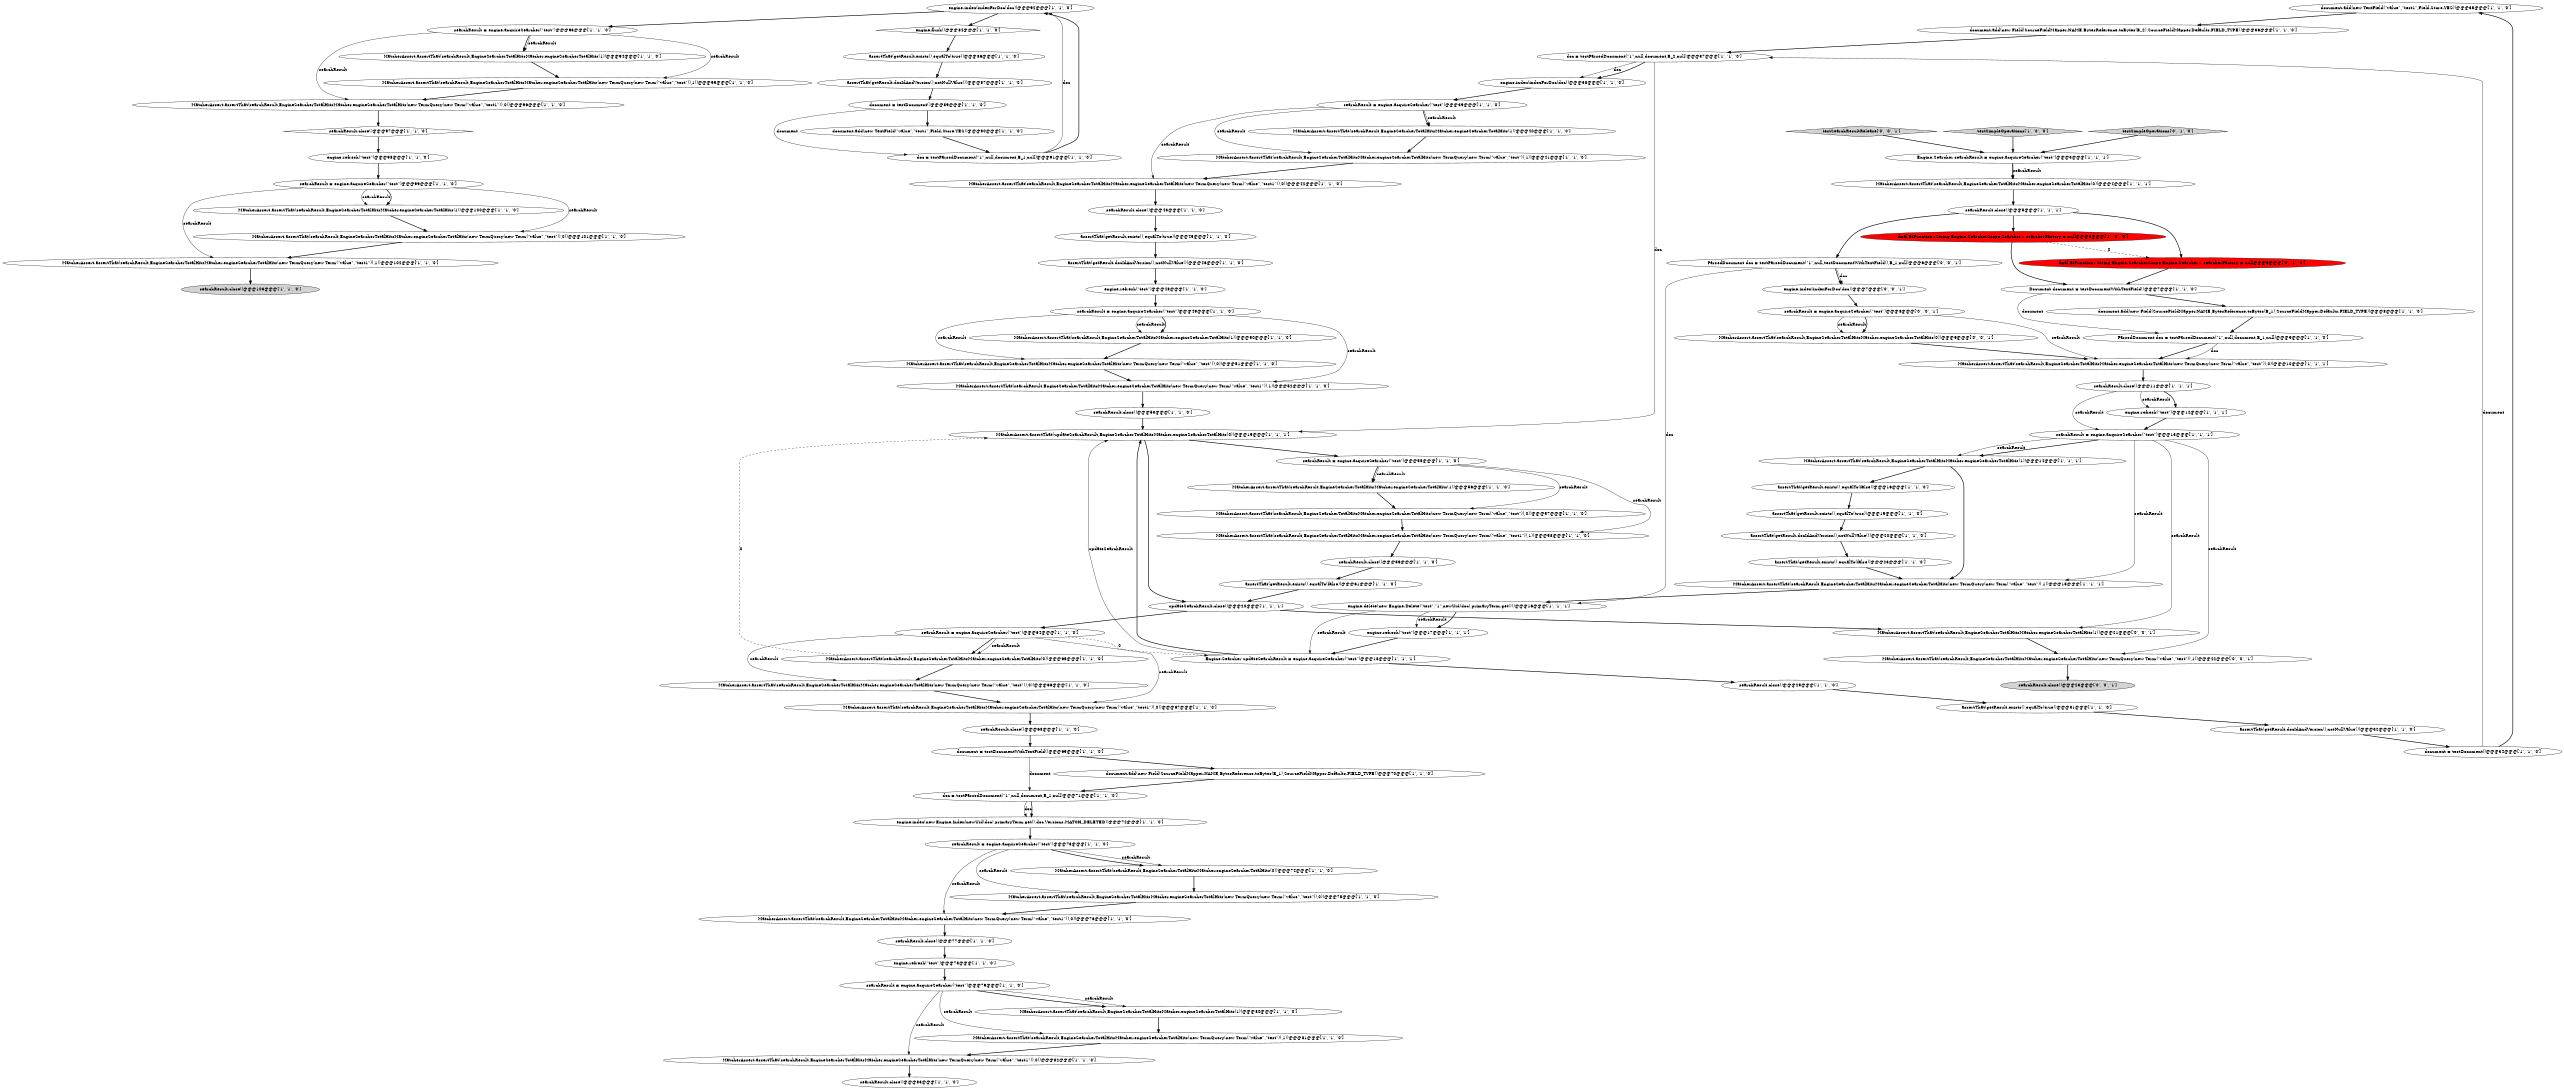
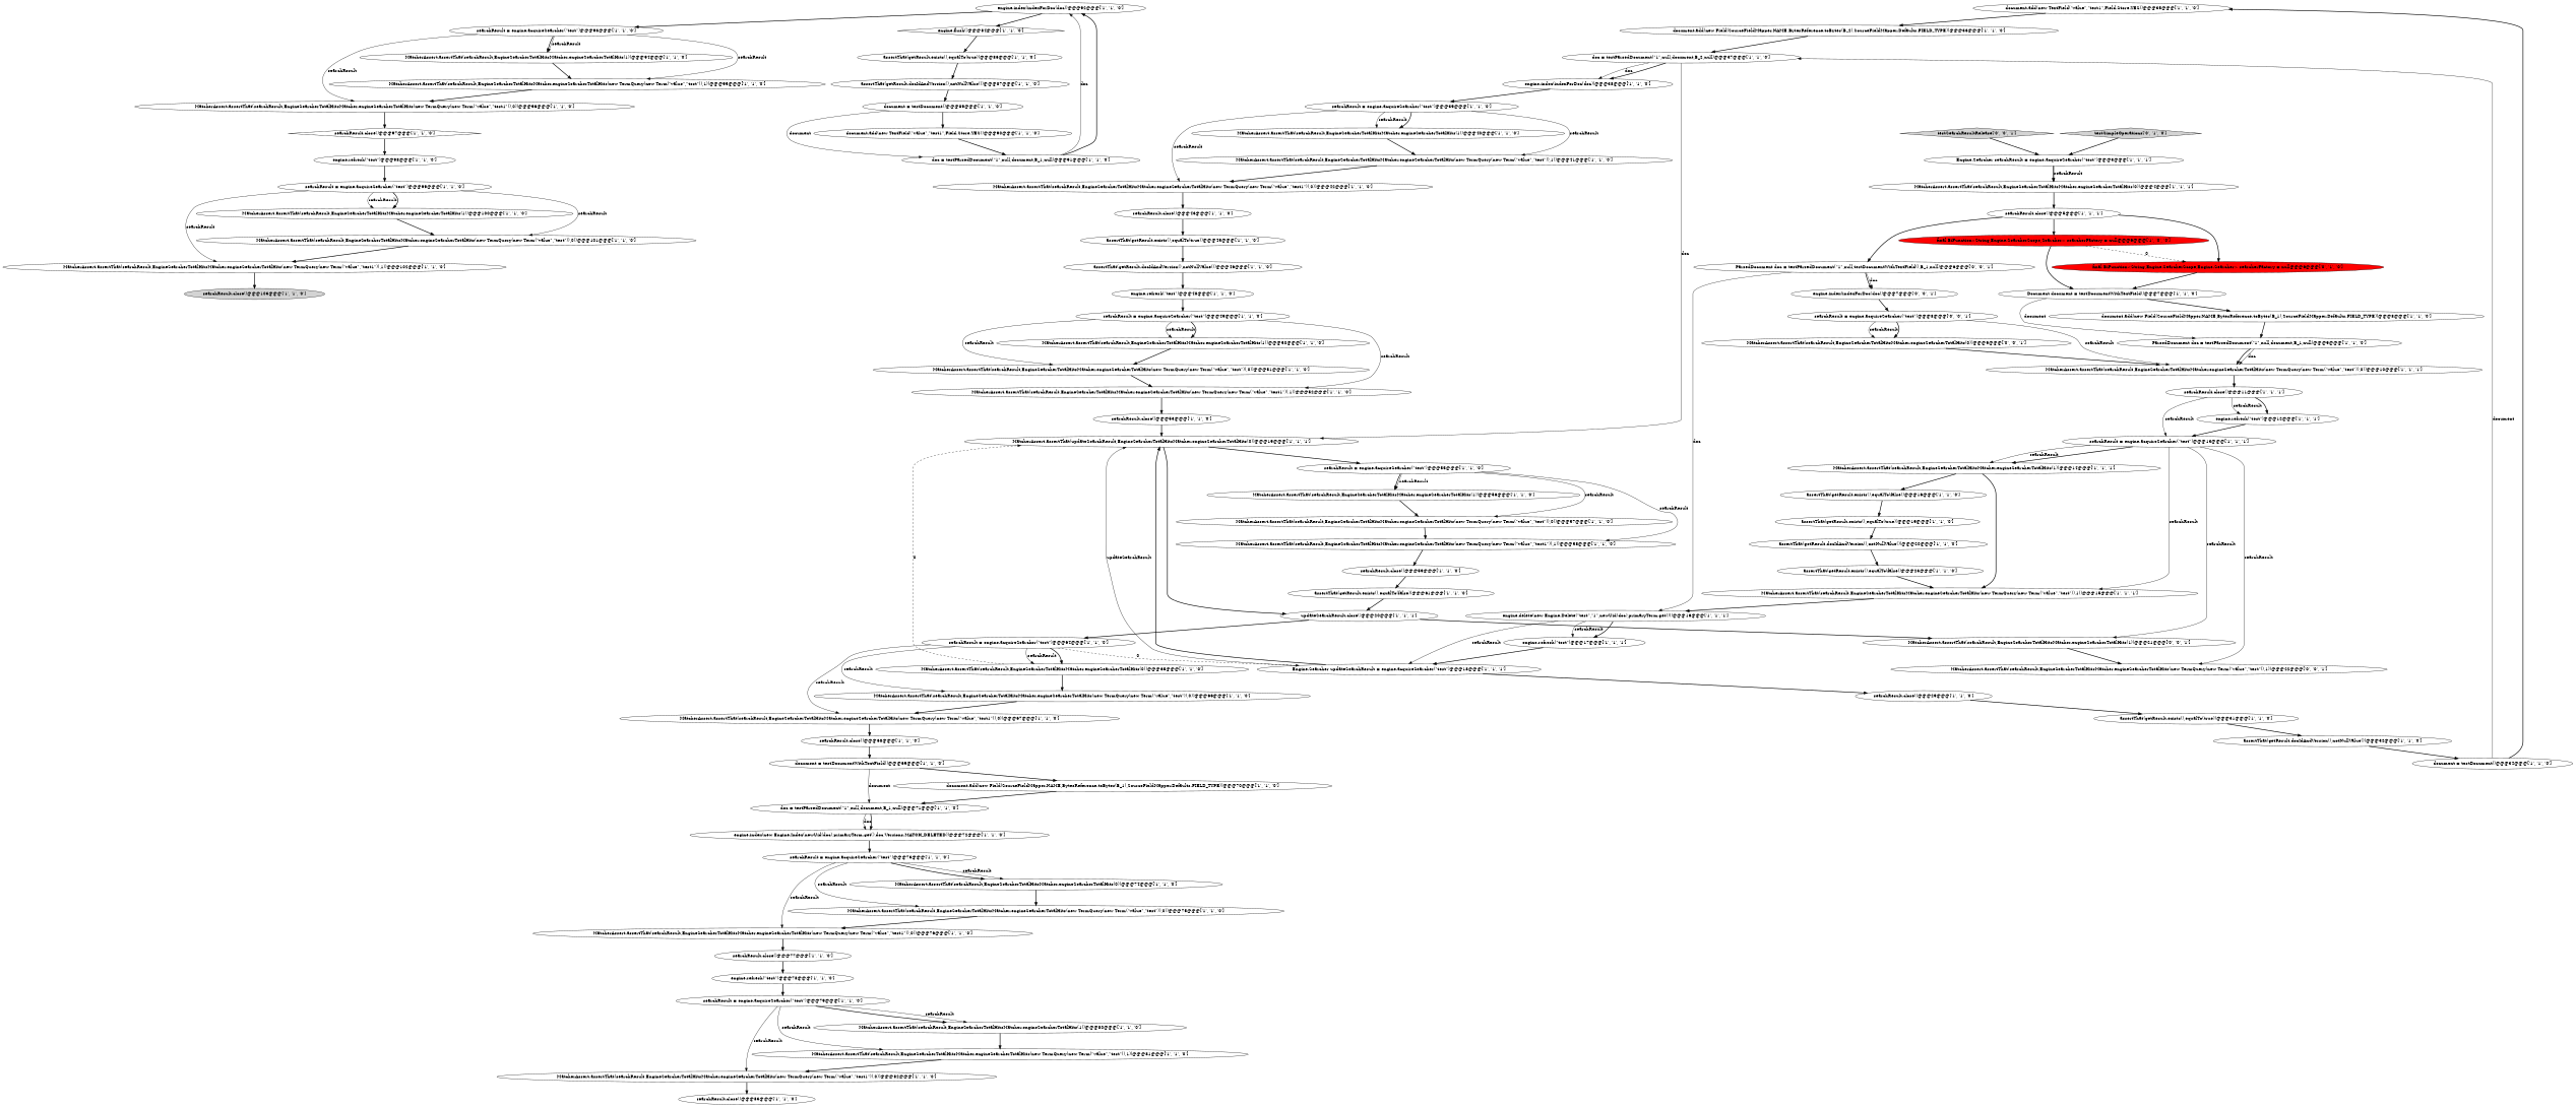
  digraph {
    node [fillcolor=white shape=ellipse style=filled]
    edge [style=bold]
    n1 [label="MatcherAssert.assertThat(searchResult,EngineSearcherTotalHitsMatcher.engineSearcherTotalHits(new TermQuery(new Term(\"value\",\"test1\")),1))@@@102@@@['1', '1', '0']"]
    n2 [fillcolor=lightgray label="searchResult.close()@@@103@@@['1', '1', '0']"]
    n3 [label="document.add(new TextField(\"value\",\"test1\",Field.Store.YES))@@@35@@@['1', '1', '0']"]
    n4 [label="document.add(new Field(SourceFieldMapper.NAME,BytesReference.toBytes(B_2),SourceFieldMapper.Defaults.FIELD_TYPE))@@@36@@@['1', '1', '0']"]
    n5 [label="doc = testParsedDocument(\"1\",null,document,B_2,null)@@@37@@@['1', '1', '0']"]
    n6 [label="engine.refresh(\"test\")@@@17@@@['1', '1', '1']"]
    n7 [label="Engine.Searcher updateSearchResult = engine.acquireSearcher(\"test\")@@@18@@@['1', '1', '1']"]
    n8 [label="MatcherAssert.assertThat(updateSearchResult,EngineSearcherTotalHitsMatcher.engineSearcherTotalHits(0))@@@19@@@['1', '1', '1']"]
    n9 [label="searchResult.close()@@@29@@@['1', '1', '0']"]
    n10 [label="searchResult = engine.acquireSearcher(\"test\")@@@55@@@['1', '1', '0']"]
    n11 [label="updateSearchResult.close()@@@20@@@['1', '1', '1']"]
    n12 [label="assertThat(getResult.exists(),equalTo(true))@@@31@@@['1', '1', '0']"]
    n13 [label="engine.index(indexForDoc(doc))@@@92@@@['1', '1', '0']"]
    n14 [label="searchResult = engine.acquireSearcher(\"test\")@@@93@@@['1', '1', '0']"]
    n15 [label="engine.flush()@@@84@@@['1', '1', '0']" shape=diamond]
    n16 [label="MatcherAssert.assertThat(searchResult,EngineSearcherTotalHitsMatcher.engineSearcherTotalHits(new TermQuery(new Term(\"value\",\"test1\")),0))@@@96@@@['1', '1', '0']"]
    n17 [label="MatcherAssert.assertThat(searchResult,EngineSearcherTotalHitsMatcher.engineSearcherTotalHits(1))@@@94@@@['1', '1', '0']"]
    n18 [label="MatcherAssert.assertThat(searchResult,EngineSearcherTotalHitsMatcher.engineSearcherTotalHits(new TermQuery(new Term(\"value\",\"test\")),1))@@@95@@@['1', '1', '0']"]
    n19 [label="searchResult.close()@@@11@@@['1', '1', '1']"]
    n20 [label="engine.refresh(\"test\")@@@12@@@['1', '1', '1']"]
    n21 [label="searchResult = engine.acquireSearcher(\"test\")@@@13@@@['1', '1', '1']"]
    n22 [label="MatcherAssert.assertThat(searchResult,EngineSearcherTotalHitsMatcher.engineSearcherTotalHits(new TermQuery(new Term(\"value\",\"test\")),1))@@@15@@@['1', '1', '1']"]
    n23 [label="MatcherAssert.assertThat(searchResult,EngineSearcherTotalHitsMatcher.engineSearcherTotalHits(1))@@@14@@@['1', '1', '1']"]
    n24 [label="MatcherAssert.assertThat(searchResult,EngineSearcherTotalHitsMatcher.engineSearcherTotalHits(1))@@@21@@@['0', '0', '1']"]
    n25 [label="MatcherAssert.assertThat(searchResult,EngineSearcherTotalHitsMatcher.engineSearcherTotalHits(new TermQuery(new Term(\"value\",\"test\")),1))@@@22@@@['0', '0', '1']"]
    n26 [label="engine.index(indexForDoc(doc))@@@7@@@['0', '0', '1']"]
    n27 [label="searchResult = engine.acquireSearcher(\"test\")@@@8@@@['0', '0', '1']"]
    n28 [label="MatcherAssert.assertThat(searchResult,EngineSearcherTotalHitsMatcher.engineSearcherTotalHits(new TermQuery(new Term(\"value\",\"test\")),0))@@@10@@@['1', '1', '1']"]
    n29 [label="MatcherAssert.assertThat(searchResult,EngineSearcherTotalHitsMatcher.engineSearcherTotalHits(0))@@@9@@@['0', '0', '1']"]
    n30 [label="MatcherAssert.assertThat(searchResult,EngineSearcherTotalHitsMatcher.engineSearcherTotalHits(new TermQuery(new Term(\"value\",\"test\")),1))@@@41@@@['1', '1', '0']"]
    n31 [label="MatcherAssert.assertThat(searchResult,EngineSearcherTotalHitsMatcher.engineSearcherTotalHits(new TermQuery(new Term(\"value\",\"test1\")),0))@@@42@@@['1', '1', '0']"]
    n32 [label="searchResult.close()@@@43@@@['1', '1', '0']"]
    n33 [label="MatcherAssert.assertThat(searchResult,EngineSearcherTotalHitsMatcher.engineSearcherTotalHits(new TermQuery(new Term(\"value\",\"test\")),0))@@@57@@@['1', '1', '0']"]
    n34 [label="MatcherAssert.assertThat(searchResult,EngineSearcherTotalHitsMatcher.engineSearcherTotalHits(new TermQuery(new Term(\"value\",\"test1\")),1))@@@58@@@['1', '1', '0']"]
    n35 [label="MatcherAssert.assertThat(searchResult,EngineSearcherTotalHitsMatcher.engineSearcherTotalHits(1))@@@56@@@['1', '1', '0']"]
    n36 [label="searchResult = engine.acquireSearcher(\"test\")@@@64@@@['1', '1', '0']"]
    n37 [label="searchResult.close()@@@59@@@['1', '1', '0']"]
    n38 [fillcolor=lightgray label="testSearchResultRelease['0', '0', '1']" shape=diamond]
    n39 [label="Engine.Searcher searchResult = engine.acquireSearcher(\"test\")@@@3@@@['1', '1', '1']"]
    n40 [label="MatcherAssert.assertThat(searchResult,EngineSearcherTotalHitsMatcher.engineSearcherTotalHits(0))@@@4@@@['1', '1', '1']"]
    n41 [label="assertThat(getResult.exists(),equalTo(false))@@@23@@@['1', '1', '0']"]
    n42 [label="engine.delete(new Engine.Delete(\"test\",\"1\",newUid(doc),primaryTerm.get()))@@@16@@@['1', '1', '1']"]
    n43 [label="searchResult.close()@@@83@@@['1', '1', '0']"]
    n44 [label="assertThat(getResult.exists(),equalTo(true))@@@86@@@['1', '1', '0']"]
    n45 [label="MatcherAssert.assertThat(searchResult,EngineSearcherTotalHitsMatcher.engineSearcherTotalHits(new TermQuery(new Term(\"value\",\"test1\")),0))@@@76@@@['1', '1', '0']"]
    n46 [label="searchResult.close()@@@77@@@['1', '1', '0']"]
    n47 [label="engine.refresh(\"test\")@@@78@@@['1', '1', '0']"]
    n48 [label="searchResult.close()@@@97@@@['1', '1', '0']" shape=diamond]
    n49 [label="assertThat(getResult.docIdAndVersion(),notNullValue())@@@32@@@['1', '1', '0']"]
    n50 [label="document = testDocument()@@@34@@@['1', '1', '0']"]
    n51 [label="assertThat(getResult.exists(),equalTo(true))@@@45@@@['1', '1', '0']"]
    n52 [label="assertThat(getResult.docIdAndVersion(),notNullValue())@@@46@@@['1', '1', '0']"]
    n53 [label="engine.refresh(\"test\")@@@98@@@['1', '1', '0']"]
    n54 [label="assertThat(getResult.exists(),equalTo(true))@@@19@@@['1', '1', '0']"]
    n55 [label="assertThat(getResult.docIdAndVersion(),notNullValue())@@@20@@@['1', '1', '0']"]
    n56 [label="searchResult.close()@@@53@@@['1', '1', '0']"]
    n57 [label="searchResult.close()@@@5@@@['1', '1', '1']"]
    n58 [fillcolor=red label="final BiFunction<String,Engine.SearcherScope,Engine.Searcher> searcherFactory = null@@@6@@@['0', '1', '0']"]
    n59 [fillcolor=red label="final BiFunction<String,Engine.SearcherScope,Searcher> searcherFactory = null@@@6@@@['1', '0', '0']"]
    n60 [label="ParsedDocument doc = testParsedDocument(\"1\",null,testDocumentWithTextField(),B_1,null)@@@6@@@['0', '0', '1']"]
    n61 [label="engine.index(indexForDoc(doc))@@@38@@@['1', '1', '0']"]
    n62 [label="searchResult = engine.acquireSearcher(\"test\")@@@39@@@['1', '1', '0']"]
    n63 [label="searchResult = engine.acquireSearcher(\"test\")@@@99@@@['1', '1', '0']"]
    n64 [label="assertThat(getResult.exists(),equalTo(false))@@@61@@@['1', '1', '0']"]
    n65 [label="assertThat(getResult.exists(),equalTo(false))@@@16@@@['1', '1', '0']"]
    n66 [label="ParsedDocument doc = testParsedDocument(\"1\",null,document,B_1,null)@@@9@@@['1', '1', '0']"]
    n67 [label="searchResult = engine.acquireSearcher(\"test\")@@@79@@@['1', '1', '0']"]
    n68 [label="MatcherAssert.assertThat(searchResult,EngineSearcherTotalHitsMatcher.engineSearcherTotalHits(1))@@@80@@@['1', '1', '0']"]
    n69 [label="MatcherAssert.assertThat(searchResult,EngineSearcherTotalHitsMatcher.engineSearcherTotalHits(new TermQuery(new Term(\"value\",\"test\")),1))@@@81@@@['1', '1', '0']"]
    n70 [label="MatcherAssert.assertThat(searchResult,EngineSearcherTotalHitsMatcher.engineSearcherTotalHits(new TermQuery(new Term(\"value\",\"test1\")),0))@@@82@@@['1', '1', '0']"]
    n71 [label="assertThat(getResult.docIdAndVersion(),notNullValue())@@@87@@@['1', '1', '0']"]
    n72 [label="document = testDocument()@@@89@@@['1', '1', '0']"]
    n73 [label="doc = testParsedDocument(\"1\",null,document,B_1,null)@@@91@@@['1', '1', '0']"]
    n74 [label="document.add(new TextField(\"value\",\"test1\",Field.Store.YES))@@@90@@@['1', '1', '0']"]
    n75 [label="MatcherAssert.assertThat(searchResult,EngineSearcherTotalHitsMatcher.engineSearcherTotalHits(new TermQuery(new Term(\"value\",\"test1\")),1))@@@52@@@['1', '1', '0']"]
    n76 [label="engine.refresh(\"test\")@@@48@@@['1', '1', '0']"]
    n77 [label="searchResult = engine.acquireSearcher(\"test\")@@@49@@@['1', '1', '0']"]
    n78 [label="doc = testParsedDocument(\"1\",null,document,B_1,null)@@@71@@@['1', '1', '0']"]
    n79 [label="engine.index(new Engine.Index(newUid(doc),primaryTerm.get(),doc,Versions.MATCH_DELETED))@@@72@@@['1', '1', '0']"]
    n80 [label="searchResult = engine.acquireSearcher(\"test\")@@@73@@@['1', '1', '0']"]
    n81 [label="MatcherAssert.assertThat(searchResult,EngineSearcherTotalHitsMatcher.engineSearcherTotalHits(0))@@@74@@@['1', '1', '0']"]
    n82 [label="MatcherAssert.assertThat(searchResult,EngineSearcherTotalHitsMatcher.engineSearcherTotalHits(new TermQuery(new Term(\"value\",\"test\")),0))@@@75@@@['1', '1', '0']"]
    n83 [label="MatcherAssert.assertThat(searchResult,EngineSearcherTotalHitsMatcher.engineSearcherTotalHits(new TermQuery(new Term(\"value\",\"test1\")),0))@@@67@@@['1', '1', '0']"]
    n84 [label="searchResult.close()@@@68@@@['1', '1', '0']"]
    n85 [label="document = testDocumentWithTextField()@@@69@@@['1', '1', '0']"]
    n86 [label="Document document = testDocumentWithTextField()@@@7@@@['1', '1', '0']"]
    n87 [label="document.add(new Field(SourceFieldMapper.NAME,BytesReference.toBytes(B_1),SourceFieldMapper.Defaults.FIELD_TYPE))@@@8@@@['1', '1', '0']"]
    n88 [label="MatcherAssert.assertThat(searchResult,EngineSearcherTotalHitsMatcher.engineSearcherTotalHits(1))@@@40@@@['1', '1', '0']"]
    n89 [label="MatcherAssert.assertThat(searchResult,EngineSearcherTotalHitsMatcher.engineSearcherTotalHits(new TermQuery(new Term(\"value\",\"test\")),0))@@@51@@@['1', '1', '0']"]
-   n90 [fillcolor=lightgray label="testSimpleOperations['1', '0', '0']" shape=diamond]
    n91 [label="MatcherAssert.assertThat(searchResult,EngineSearcherTotalHitsMatcher.engineSearcherTotalHits(1))@@@50@@@['1', '1', '0']"]
    n92 [label="MatcherAssert.assertThat(searchResult,EngineSearcherTotalHitsMatcher.engineSearcherTotalHits(1))@@@100@@@['1', '1', '0']"]
    n93 [label="MatcherAssert.assertThat(searchResult,EngineSearcherTotalHitsMatcher.engineSearcherTotalHits(new TermQuery(new Term(\"value\",\"test\")),0))@@@101@@@['1', '1', '0']"]
    n94 [fillcolor=lightgray label="testSimpleOperations['0', '1', '0']" shape=diamond]
-   n95 [fillcolor=lightgray label="searchResult.close()@@@23@@@['0', '0', '1']"]
    n96 [label="MatcherAssert.assertThat(searchResult,EngineSearcherTotalHitsMatcher.engineSearcherTotalHits(0))@@@65@@@['1', '1', '0']"]
    n97 [label="MatcherAssert.assertThat(searchResult,EngineSearcherTotalHitsMatcher.engineSearcherTotalHits(new TermQuery(new Term(\"value\",\"test\")),0))@@@66@@@['1', '1', '0']"]
    n98 [label="document.add(new Field(SourceFieldMapper.NAME,BytesReference.toBytes(B_1),SourceFieldMapper.Defaults.FIELD_TYPE))@@@70@@@['1', '1', '0']"]
    n1 -> n2
    n3 -> n4
    n4 -> n5
    n5 -> n8 [label=doc style=solid]
    n5 -> n61 [label=doc style=solid]
    n5 -> n61
    n6 -> n7
    n7 -> n8
    n7 -> n8 [label=updateSearchResult style=solid]
    n7 -> n9
    n8 -> n10
    n8 -> n11
    n9 -> n12
    n10 -> n33 [label=searchResult style=solid]
    n10 -> n34 [label=searchResult style=solid]
    n10 -> n35 [label=searchResult style=solid]
    n10 -> n35
    n11 -> n24
    n11 -> n36
    n12 -> n49
    n13 -> n14
    n13 -> n15
    n14 -> n16 [label=searchResult style=solid]
    n14 -> n17
    n14 -> n17 [label=searchResult style=solid]
    n14 -> n18 [label=searchResult style=solid]
    n15 -> n44
    n16 -> n48
    n17 -> n18
    n18 -> n16
    n19 -> n20
    n19 -> n20 [label=searchResult style=solid]
    n19 -> n21 [label=searchResult style=solid]
    n20 -> n21
    n21 -> n22 [label=searchResult style=solid]
    n21 -> n23
    n21 -> n23 [label=searchResult style=solid]
    n21 -> n24 [label=searchResult style=solid]
    n21 -> n25 [label=searchResult style=solid]
    n22 -> n42
    n23 -> n22
    n23 -> n65
    n24 -> n25
-   n25 -> n95
    n26 -> n27
    n27 -> n28 [label=searchResult style=solid]
    n27 -> n29 [label=searchResult style=solid]
    n27 -> n29
    n28 -> n19
    n29 -> n28
    n30 -> n31
    n31 -> n32
    n32 -> n51
    n33 -> n34
    n34 -> n37
    n35 -> n33
    n36 -> n7 [label=0 style=dashed]
    n36 -> n83 [label=searchResult style=solid]
    n36 -> n96
    n36 -> n96 [label=searchResult style=solid]
    n36 -> n97 [label=searchResult style=solid]
    n37 -> n64
    n38 -> n39
    n39 -> n40
    n39 -> n40 [label=searchResult style=solid]
    n40 -> n57
    n41 -> n22
    n42 -> n6
    n42 -> n6 [label=searchResult style=solid]
    n42 -> n7 [label=searchResult style=solid]
    n44 -> n71
    n45 -> n46
    n46 -> n47
    n47 -> n67
    n48 -> n53
    n49 -> n50
    n50 -> n3
    n50 -> n5 [label=document style=solid]
    n51 -> n52
    n52 -> n76
    n53 -> n63
    n54 -> n55
    n55 -> n41
    n56 -> n8
    n57 -> n58
    n57 -> n59
    n57 -> n60
    n58 -> n86
    n59 -> n58 [label=0 style=dashed]
    n59 -> n86
    n60 -> n26
    n60 -> n26 [label=doc style=solid]
    n60 -> n42 [label=doc style=solid]
    n61 -> n62
    n62 -> n30 [label=searchResult style=solid]
    n62 -> n31 [label=searchResult style=solid]
    n62 -> n88 [label=searchResult style=solid]
    n62 -> n88
    n63 -> n1 [label=searchResult style=solid]
    n63 -> n92 [label=searchResult style=solid]
    n63 -> n92
    n63 -> n93 [label=searchResult style=solid]
    n64 -> n11
    n65 -> n54
    n66 -> n28 [label=doc style=solid]
    n66 -> n28
    n67 -> n68 [label=searchResult style=solid]
    n67 -> n68
    n67 -> n69 [label=searchResult style=solid]
    n67 -> n70 [label=searchResult style=solid]
    n68 -> n69
    n69 -> n70
    n70 -> n43
    n71 -> n72
    n72 -> n73 [label=document style=solid]
    n72 -> n74
    n73 -> n13 [label=doc style=solid]
    n73 -> n13
    n74 -> n73
    n75 -> n56
    n76 -> n77
    n77 -> n75 [label=searchResult style=solid]
    n77 -> n89 [label=searchResult style=solid]
    n77 -> n91 [label=searchResult style=solid]
    n77 -> n91
    n78 -> n79 [label=doc style=solid]
    n78 -> n79
    n79 -> n80
    n80 -> n45 [label=searchResult style=solid]
    n80 -> n81 [label=searchResult style=solid]
    n80 -> n81
    n80 -> n82 [label=searchResult style=solid]
    n81 -> n82
    n82 -> n45
    n83 -> n84
    n84 -> n85
    n85 -> n78 [label=document style=solid]
    n85 -> n98
    n86 -> n66 [label=document style=solid]
    n86 -> n87
    n87 -> n66
    n88 -> n30
    n89 -> n75
-   n90 -> n39
    n91 -> n89
    n92 -> n93
    n93 -> n1
    n94 -> n39
    n96 -> n8 [label=0 style=dashed]
    n96 -> n97
    n97 -> n83
    n98 -> n78
  }
